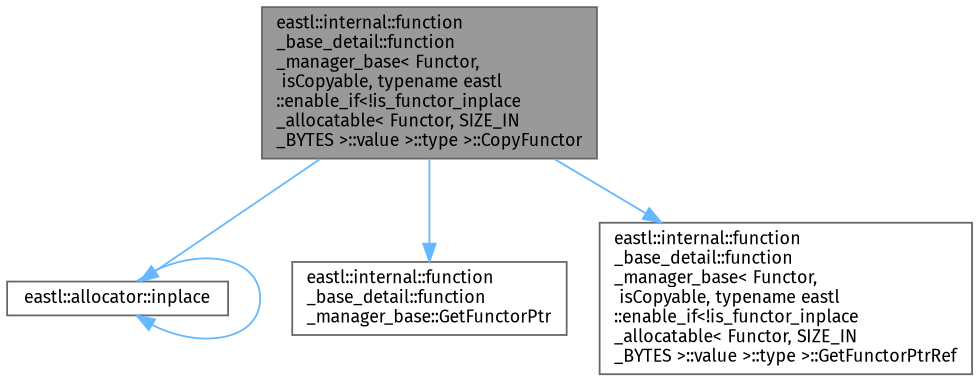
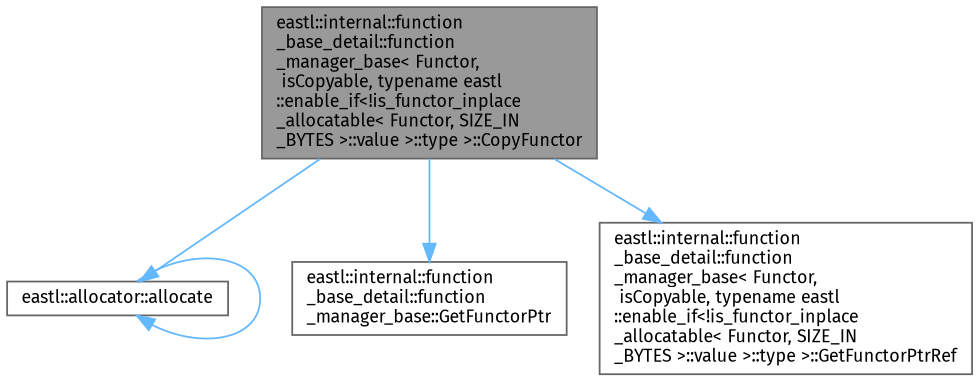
  digraph {
    rankdir=TB
    fontname="Fira Sans"
    node [color=grey40 fillcolor=white fontname="Fira Sans" fontsize=10 shape=box style=filled]
    edge [color=steelblue1 fontname="Fira Sans" fontsize=10 labelfontname=Helvetica labelfontsize=10 style=solid]
    n1 [color=gray40 fillcolor=grey60 fontcolor=black height=0.2 label="eastl::internal::function\l_base_detail::function\l_manager_base\< Functor,\l isCopyable, typename eastl\l::enable_if\<!is_functor_inplace\l_allocatable\< Functor, SIZE_IN\l_BYTES \>::value \>::type \>::CopyFunctor" width=0.4]
-   n2 [height=0.2 label="eastl::allocator::inplace" width=0.4]
+   n2 [height=0.2 label="eastl::allocator::allocate" width=0.4]
    n3 [height=0.2 label="eastl::internal::function\l_base_detail::function\l_manager_base::GetFunctorPtr" width=0.4]
    n4 [height=0.2 label="eastl::internal::function\l_base_detail::function\l_manager_base\< Functor,\l isCopyable, typename eastl\l::enable_if\<!is_functor_inplace\l_allocatable\< Functor, SIZE_IN\l_BYTES \>::value \>::type \>::GetFunctorPtrRef" width=0.4]
    n1 -> n2
    n1 -> n3
    n1 -> n4
    n2 -> n2
  }
